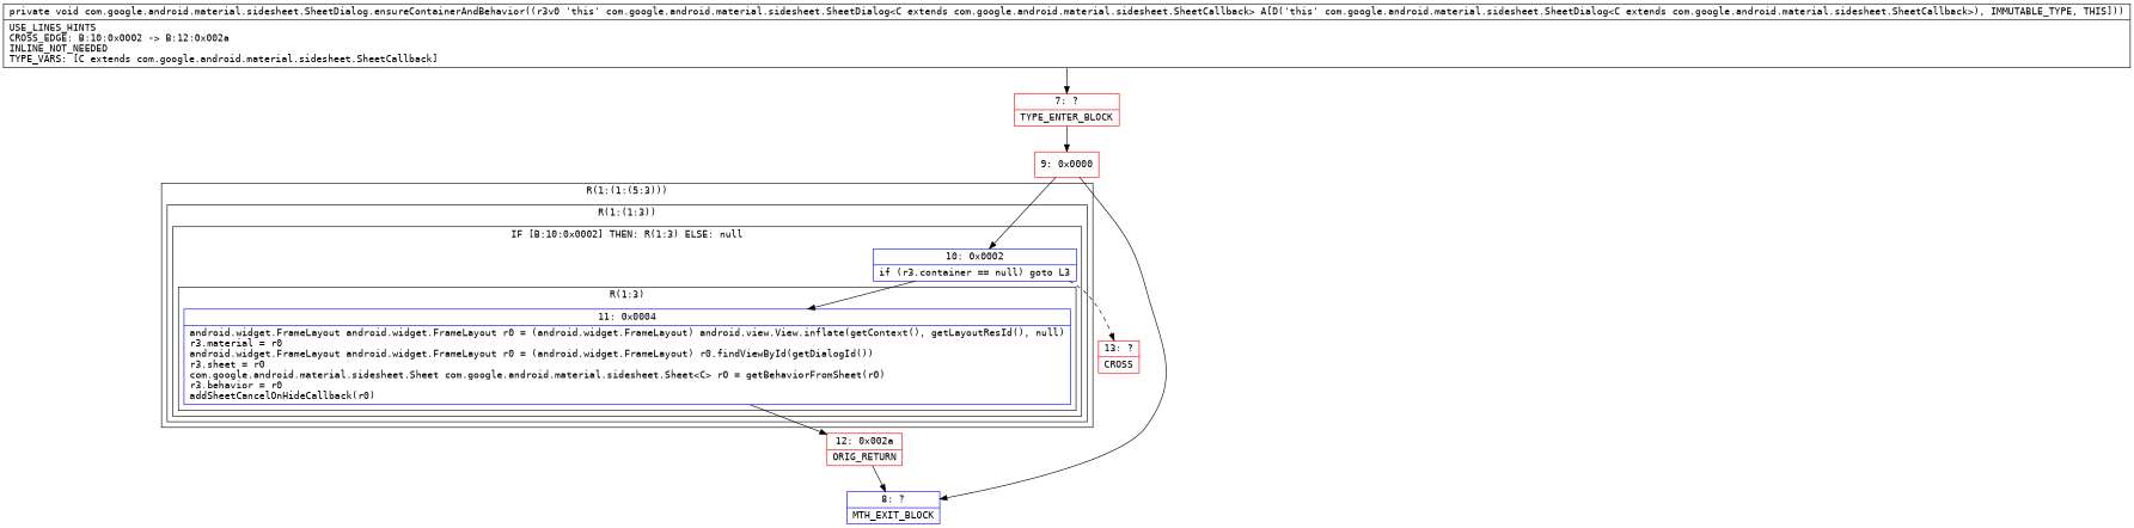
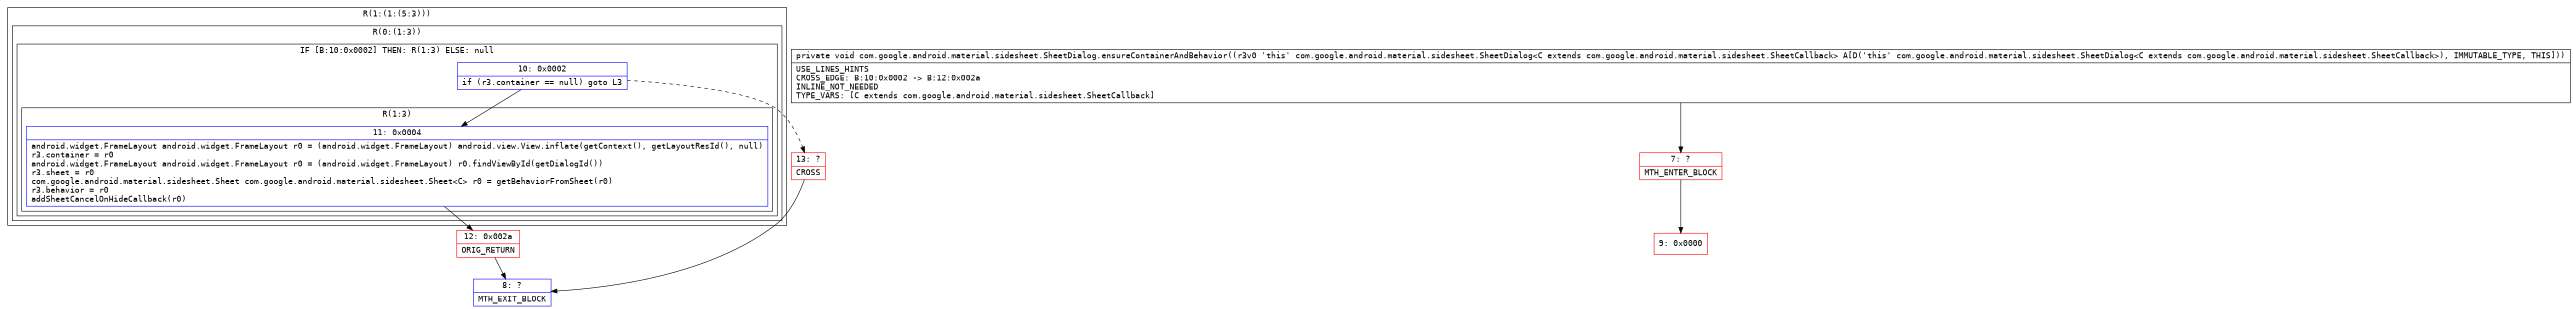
  digraph {
    fontname="DejaVu Sans Mono"
    node [color=red fontname="DejaVu Sans Mono" shape=record]
    edge [fontname="DejaVu Sans Mono"]
-   n1 [color=blue label="{11\:\ 0x0004|android.widget.FrameLayout android.widget.FrameLayout r0 = (android.widget.FrameLayout) android.view.View.inflate(getContext(), getLayoutResId(), null)\lr3.material = r0\landroid.widget.FrameLayout android.widget.FrameLayout r0 = (android.widget.FrameLayout) r0.findViewById(getDialogId())\lr3.sheet = r0\lcom.google.android.material.sidesheet.Sheet com.google.android.material.sidesheet.Sheet\<C\> r0 = getBehaviorFromSheet(r0)\lr3.behavior = r0\laddSheetCancelOnHideCallback(r0)\l}"]
+   n1 [color=blue label="{11\:\ 0x0004|android.widget.FrameLayout android.widget.FrameLayout r0 = (android.widget.FrameLayout) android.view.View.inflate(getContext(), getLayoutResId(), null)\lr3.container = r0\landroid.widget.FrameLayout android.widget.FrameLayout r0 = (android.widget.FrameLayout) r0.findViewById(getDialogId())\lr3.sheet = r0\lcom.google.android.material.sidesheet.Sheet com.google.android.material.sidesheet.Sheet\<C\> r0 = getBehaviorFromSheet(r0)\lr3.behavior = r0\laddSheetCancelOnHideCallback(r0)\l}"]
    n2 [color=blue label="{10\:\ 0x0002|if (r3.container == null) goto L3\l}"]
    n3 [label="{12\:\ 0x002a|ORIG_RETURN\l}"]
    n4 [label="{13\:\ ?|CROSS\l}"]
    n5 [color=blue label="{8\:\ ?|MTH_EXIT_BLOCK\l}"]
-   n6 [label="{7\:\ ?|TYPE_ENTER_BLOCK\l}"]
+   n6 [label="{7\:\ ?|MTH_ENTER_BLOCK\l}"]
    n7 [label="{9\:\ 0x0000}"]
    n8 [label="{private void com.google.android.material.sidesheet.SheetDialog.ensureContainerAndBehavior((r3v0 'this' com.google.android.material.sidesheet.SheetDialog\<C extends com.google.android.material.sidesheet.SheetCallback\> A[D('this' com.google.android.material.sidesheet.SheetDialog\<C extends com.google.android.material.sidesheet.SheetCallback\>), IMMUTABLE_TYPE, THIS]))  | USE_LINES_HINTS\lCROSS_EDGE: B:10:0x0002 \-\> B:12:0x002a\lINLINE_NOT_NEEDED\lTYPE_VARS: [C extends com.google.android.material.sidesheet.SheetCallback]\l}" color=""]
    subgraph cluster_1 {
      label="R(1:(1:(5:3)))"
      subgraph cluster_2 {
-       label="R(1:(1:3))"
+       label="R(0:(1:3))"
        subgraph cluster_3 {
          label="IF [B:10:0x0002] THEN: R(1:3) ELSE: null"
          n2
          subgraph cluster_4 {
            label="R(1:3)"
            n1
          }
        }
      }
    }
    n1 -> n3
    n2 -> n1
    n2 -> n4 [style=dashed]
    n3 -> n5
-   n7 -> n5
+   n4 -> n5
    n6 -> n7
-   n7 -> n2
    n8 -> n6
  }
